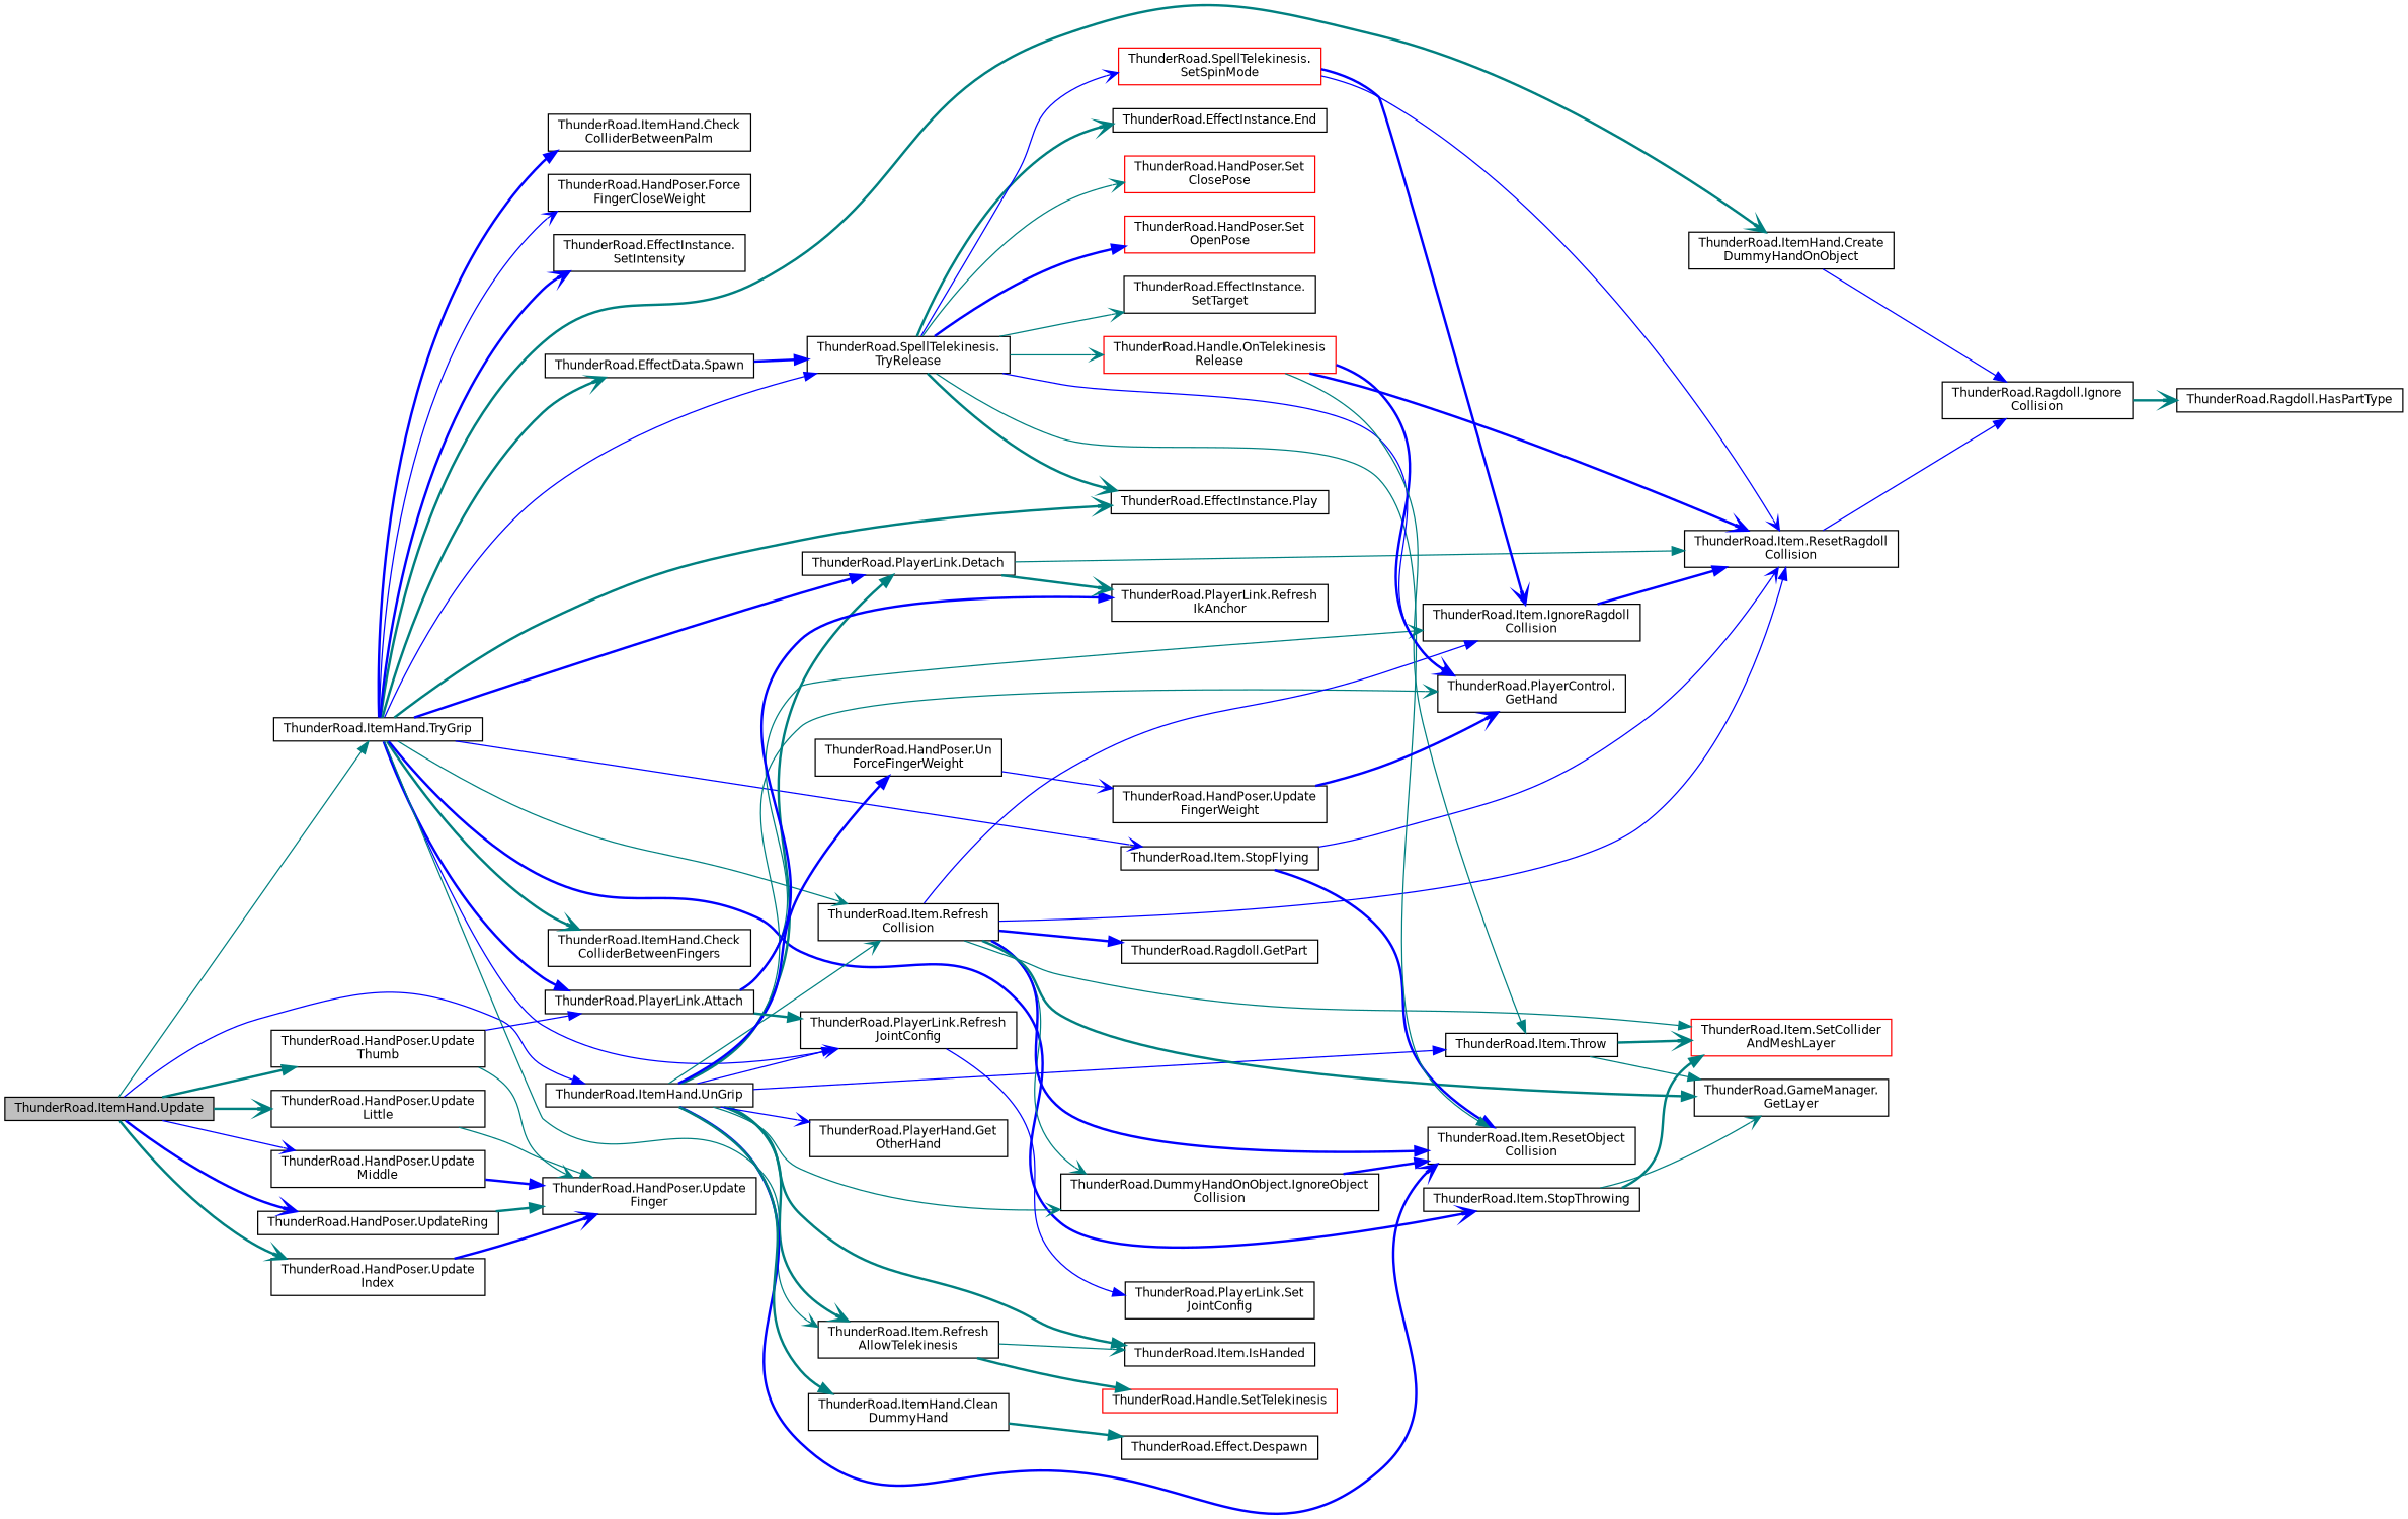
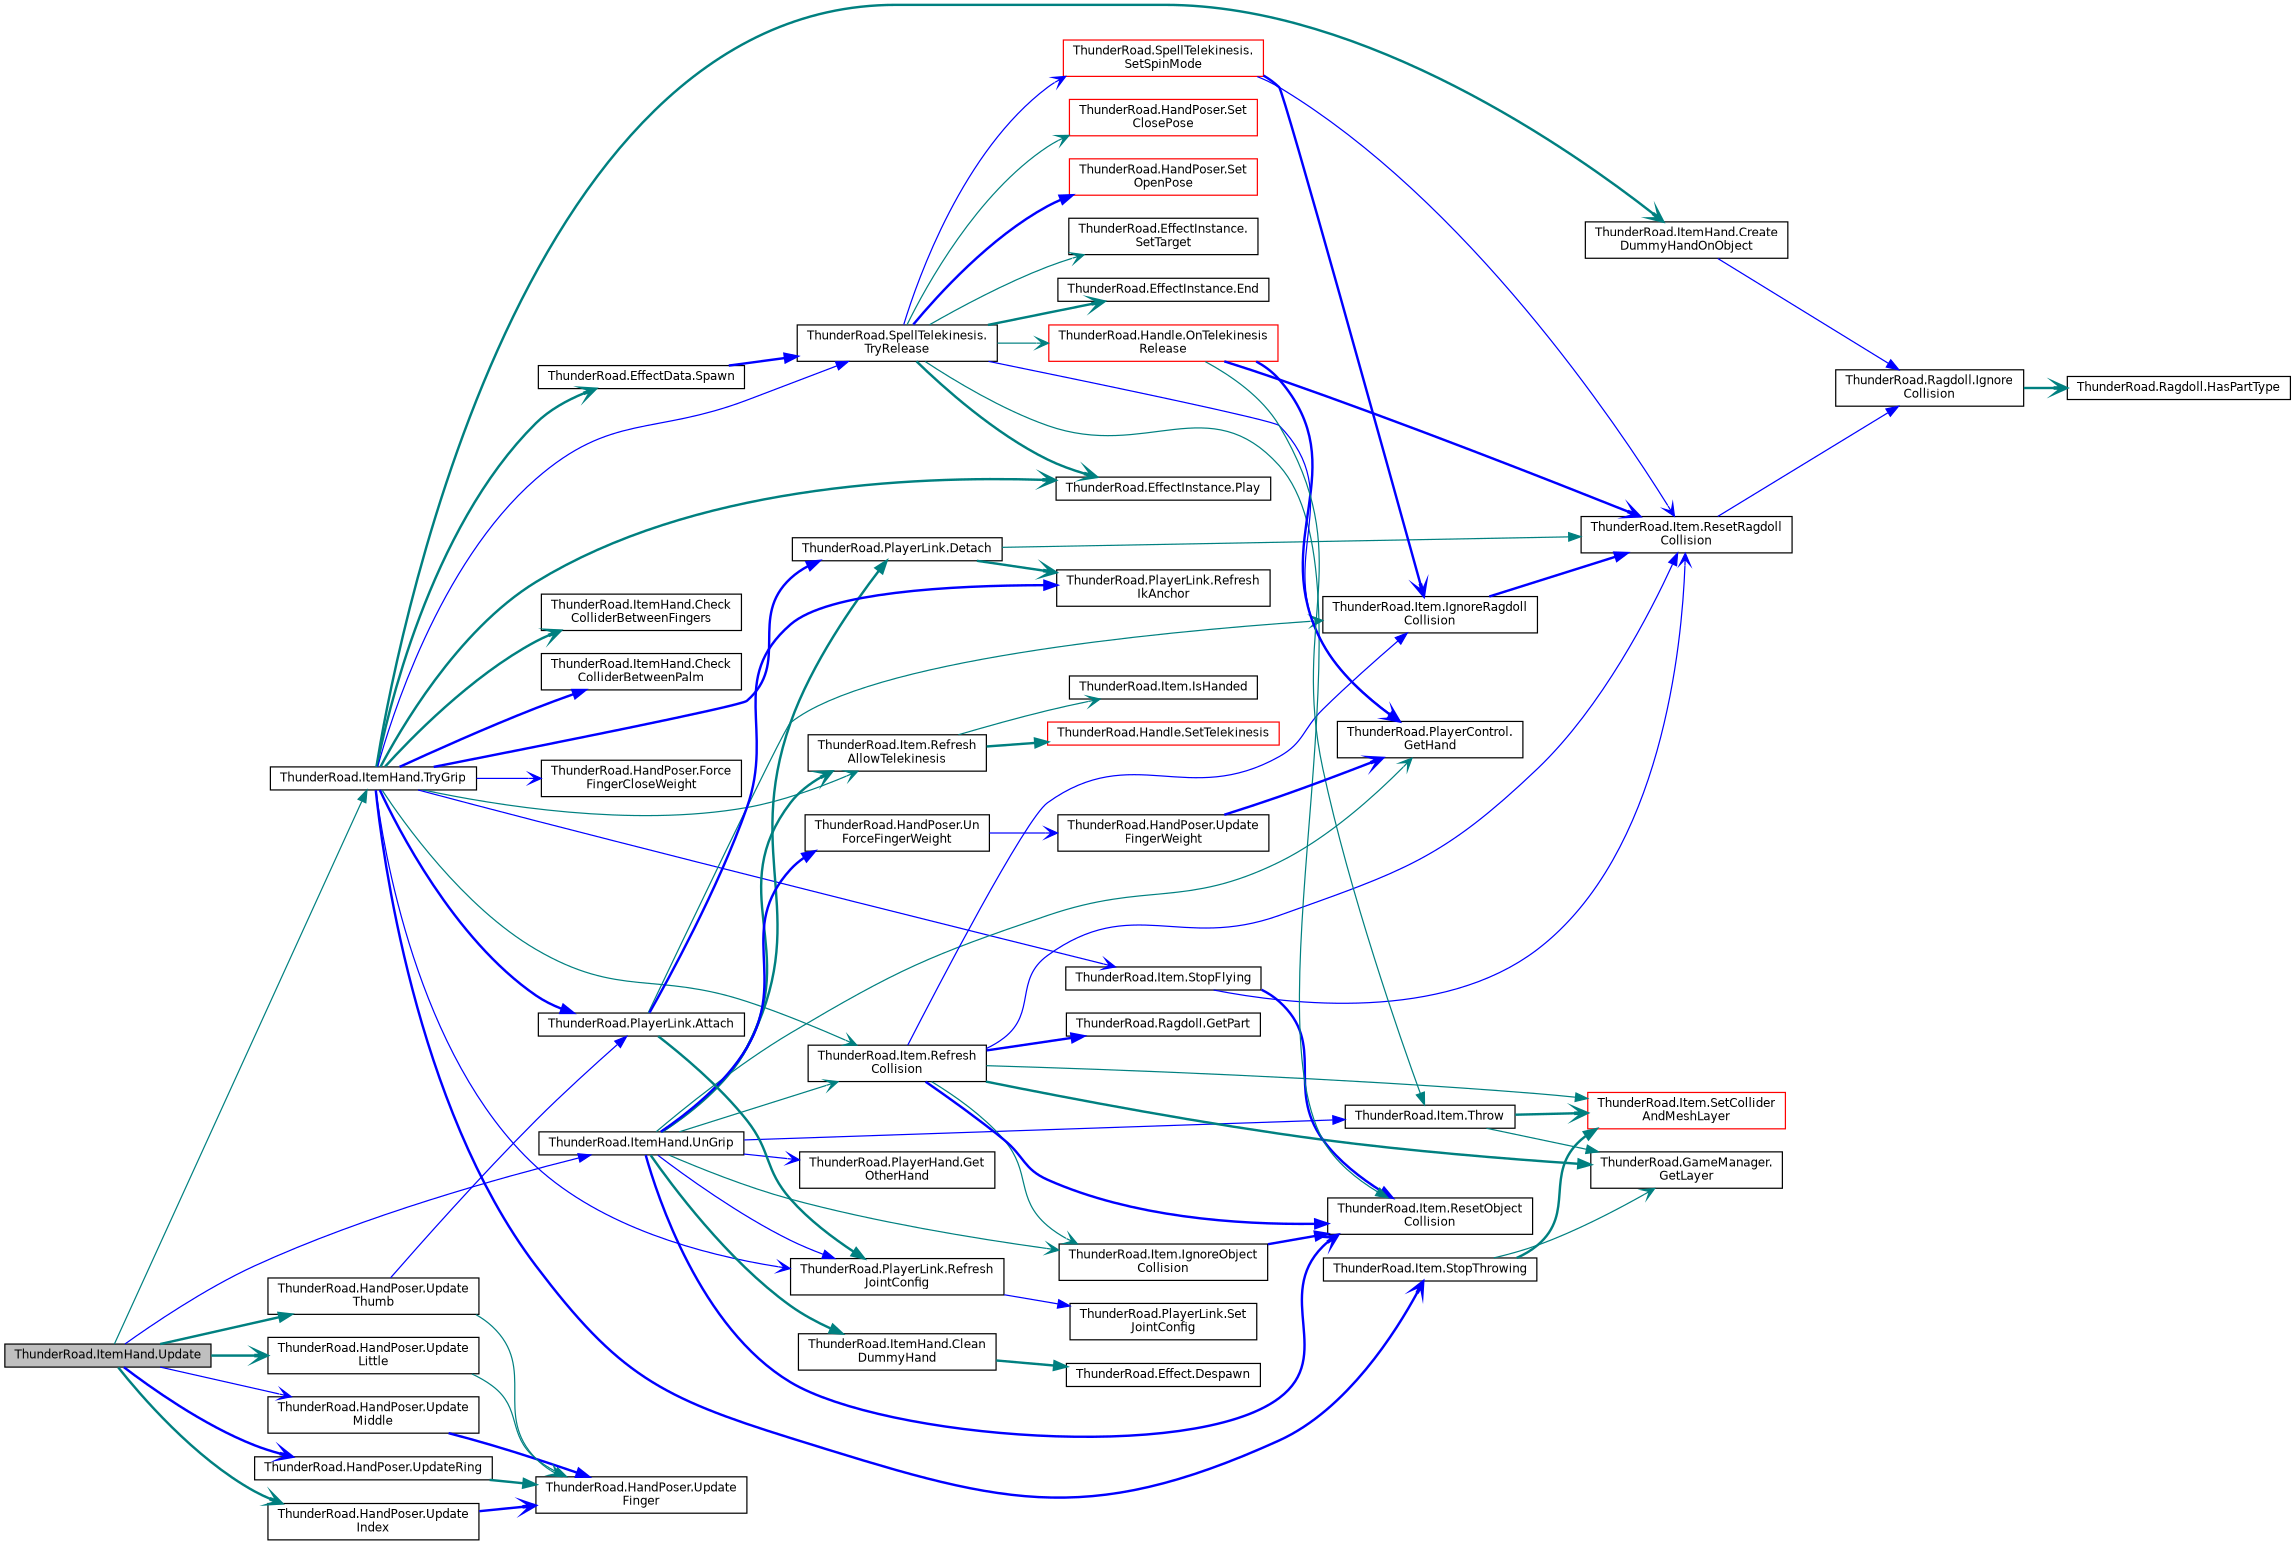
  digraph {
    rankdir=LR
    node [color=black fillcolor=white fontname=Helvetica fontsize=10 shape=record style=filled]
    edge [arrowhead=vee color=teal fontname=Helvetica fontsize=10 labelfontname=Helvetica labelfontsize=10 style=bold]
    n1 [fillcolor=grey75 fontcolor=black height=0.2 label="ThunderRoad.ItemHand.Update" width=0.4]
    n2 [height=0.2 label="ThunderRoad.ItemHand.TryGrip" width=0.4]
    n3 [height=0.2 label="ThunderRoad.ItemHand.UnGrip" width=0.4]
    n4 [height=0.2 label="ThunderRoad.HandPoser.Update\lIndex" width=0.4]
    n5 [height=0.2 label="ThunderRoad.HandPoser.Update\lLittle" width=0.4]
    n6 [height=0.2 label="ThunderRoad.HandPoser.Update\lMiddle" width=0.4]
    n7 [height=0.2 label="ThunderRoad.HandPoser.UpdateRing" width=0.4]
    n8 [height=0.2 label="ThunderRoad.HandPoser.Update\lThumb" width=0.4]
    n9 [height=0.2 label="ThunderRoad.PlayerLink.Attach" width=0.4]
    n10 [height=0.2 label="ThunderRoad.PlayerLink.Refresh\lJointConfig" width=0.4]
    n11 [height=0.2 label="ThunderRoad.ItemHand.Check\lColliderBetweenFingers" width=0.4]
    n12 [height=0.2 label="ThunderRoad.ItemHand.Check\lColliderBetweenPalm" width=0.4]
    n13 [height=0.2 label="ThunderRoad.ItemHand.Create\lDummyHandOnObject" width=0.4]
    n14 [height=0.2 label="ThunderRoad.PlayerLink.Detach" width=0.4]
    n15 [height=0.2 label="ThunderRoad.HandPoser.Force\lFingerCloseWeight" width=0.4]
    n16 [height=0.2 label="ThunderRoad.EffectInstance.Play" width=0.4]
    n17 [height=0.2 label="ThunderRoad.Item.Refresh\lAllowTelekinesis" width=0.4]
    n18 [height=0.2 label="ThunderRoad.Item.Refresh\lCollision" width=0.4]
-   n19 [height=0.2 label="ThunderRoad.EffectInstance.\lSetIntensity" width=0.4]
    n20 [height=0.2 label="ThunderRoad.EffectData.Spawn" width=0.4]
    n21 [height=0.2 label="ThunderRoad.Item.StopFlying" width=0.4]
    n22 [height=0.2 label="ThunderRoad.Item.StopThrowing" width=0.4]
    n23 [height=0.2 label="ThunderRoad.SpellTelekinesis.\lTryRelease" width=0.4]
    n24 [height=0.2 label="ThunderRoad.Item.IsHanded" width=0.4]
-   n25 [height=0.2 label="ThunderRoad.DummyHandOnObject.IgnoreObject\lCollision" width=0.4]
+   n25 [height=0.2 label="ThunderRoad.Item.IgnoreObject\lCollision" width=0.4]
    n26 [height=0.2 label="ThunderRoad.Item.ResetObject\lCollision" width=0.4]
    n27 [height=0.2 label="ThunderRoad.PlayerControl.\lGetHand" width=0.4]
    n28 [height=0.2 label="ThunderRoad.Item.Throw" width=0.4]
    n29 [height=0.2 label="ThunderRoad.ItemHand.Clean\lDummyHand" width=0.4]
    n30 [height=0.2 label="ThunderRoad.PlayerHand.Get\lOtherHand" width=0.4]
    n31 [height=0.2 label="ThunderRoad.HandPoser.Un\lForceFingerWeight" width=0.4]
    n32 [height=0.2 label="ThunderRoad.HandPoser.Update\lFinger" width=0.4]
    n33 [height=0.2 label="ThunderRoad.Item.IgnoreRagdoll\lCollision" width=0.4]
    n34 [height=0.2 label="ThunderRoad.PlayerLink.Refresh\lIkAnchor" width=0.4]
    n35 [height=0.2 label="ThunderRoad.PlayerLink.Set\lJointConfig" width=0.4]
    n36 [height=0.2 label="ThunderRoad.Ragdoll.Ignore\lCollision" width=0.4]
    n37 [height=0.2 label="ThunderRoad.Item.ResetRagdoll\lCollision" width=0.4]
    n38 [color=red height=0.2 label="ThunderRoad.Handle.SetTelekinesis" width=0.4]
    n39 [height=0.2 label="ThunderRoad.GameManager.\lGetLayer" width=0.4]
    n40 [height=0.2 label="ThunderRoad.Ragdoll.GetPart" width=0.4]
    n41 [color=red height=0.2 label="ThunderRoad.Item.SetCollider\lAndMeshLayer" width=0.4]
    n42 [height=0.2 label="ThunderRoad.EffectInstance.End" width=0.4]
    n43 [color=red height=0.2 label="ThunderRoad.Handle.OnTelekinesis\lRelease" width=0.4]
    n44 [color=red height=0.2 label="ThunderRoad.HandPoser.Set\lClosePose" width=0.4]
    n45 [color=red height=0.2 label="ThunderRoad.HandPoser.Set\lOpenPose" width=0.4]
    n46 [color=red height=0.2 label="ThunderRoad.SpellTelekinesis.\lSetSpinMode" width=0.4]
    n47 [height=0.2 label="ThunderRoad.EffectInstance.\lSetTarget" width=0.4]
    n48 [height=0.2 label="ThunderRoad.Ragdoll.HasPartType" width=0.4]
    n49 [height=0.2 label="ThunderRoad.Effect.Despawn" width=0.4]
    n50 [height=0.2 label="ThunderRoad.HandPoser.Update\lFingerWeight" width=0.4]
    n1 -> n2 [arrowhead=normal style=solid]
    n1 -> n3 [arrowhead=normal color=blue style=solid]
    n1 -> n4
    n1 -> n5
    n1 -> n6 [color=blue style=solid]
    n1 -> n7 [color=blue]
    n1 -> n8 [arrowhead=normal]
    n2 -> n9 [arrowhead=normal color=blue]
    n2 -> n10 [color=blue style=solid]
    n2 -> n11
    n2 -> n12 [arrowhead=normal color=blue]
    n2 -> n13
    n2 -> n14 [arrowhead=normal color=blue]
    n2 -> n15 [color=blue style=solid]
    n2 -> n16
    n2 -> n17 [style=solid]
    n2 -> n18 [style=solid]
-   n2 -> n19 [color=blue]
    n2 -> n20
    n2 -> n21 [color=blue style=solid]
    n2 -> n22 [color=blue]
    n2 -> n23 [arrowhead=normal color=blue style=solid]
    n3 -> n10 [arrowhead=normal color=blue style=solid]
    n3 -> n14 [arrowhead=normal]
    n3 -> n17
    n3 -> n18 [style=solid]
-   n3 -> n24 [arrowhead=normal]
    n3 -> n25 [style=solid]
    n3 -> n26 [color=blue]
    n3 -> n27 [style=solid]
    n3 -> n28 [arrowhead=normal color=blue style=solid]
    n3 -> n29 [arrowhead=normal]
    n3 -> n30 [color=blue style=solid]
    n3 -> n31 [arrowhead=normal color=blue]
    n4 -> n32 [color=blue]
    n5 -> n32 [arrowhead=normal style=solid]
    n6 -> n32 [arrowhead=normal color=blue]
    n7 -> n32 [arrowhead=normal]
    n8 -> n9 [arrowhead=normal color=blue style=solid]
    n8 -> n32 [style=solid]
    n9 -> n10 [arrowhead=normal]
    n9 -> n33 [style=solid]
    n9 -> n34 [arrowhead=normal color=blue]
    n10 -> n35 [arrowhead=normal color=blue style=solid]
    n13 -> n36 [arrowhead=normal color=blue style=solid]
    n14 -> n34
    n14 -> n37 [arrowhead=normal style=solid]
    n17 -> n24 [style=solid]
    n17 -> n38 [arrowhead=normal]
    n18 -> n25 [style=solid]
    n18 -> n26 [arrowhead=normal color=blue]
    n18 -> n33 [arrowhead=normal color=blue style=solid]
    n18 -> n37 [arrowhead=normal color=blue style=solid]
    n18 -> n39 [arrowhead=normal]
    n18 -> n40 [arrowhead=normal color=blue]
    n18 -> n41 [arrowhead=normal style=solid]
    n20 -> n23 [arrowhead=normal color=blue]
    n21 -> n26 [arrowhead=normal color=blue]
    n21 -> n37 [color=blue style=solid]
    n22 -> n39 [style=solid]
    n22 -> n41 [arrowhead=normal]
    n23 -> n16
    n23 -> n26 [arrowhead=normal style=solid]
    n23 -> n27 [arrowhead=normal color=blue style=solid]
    n23 -> n42
    n23 -> n43 [style=solid]
    n23 -> n44 [style=solid]
    n23 -> n45 [arrowhead=normal color=blue]
    n23 -> n46 [color=blue style=solid]
    n23 -> n47 [style=solid]
    n25 -> n26 [arrowhead=normal color=blue]
    n28 -> n39 [arrowhead=normal style=solid]
    n28 -> n41
    n29 -> n49 [arrowhead=normal]
    n31 -> n50 [color=blue style=solid]
    n33 -> n37 [arrowhead=normal color=blue]
    n36 -> n48
    n37 -> n36 [arrowhead=normal color=blue style=solid]
    n43 -> n27 [color=blue]
    n43 -> n28 [arrowhead=normal style=solid]
    n43 -> n37 [color=blue]
    n46 -> n33 [color=blue]
    n46 -> n37 [color=blue style=solid]
    n50 -> n27 [color=blue]
  }
